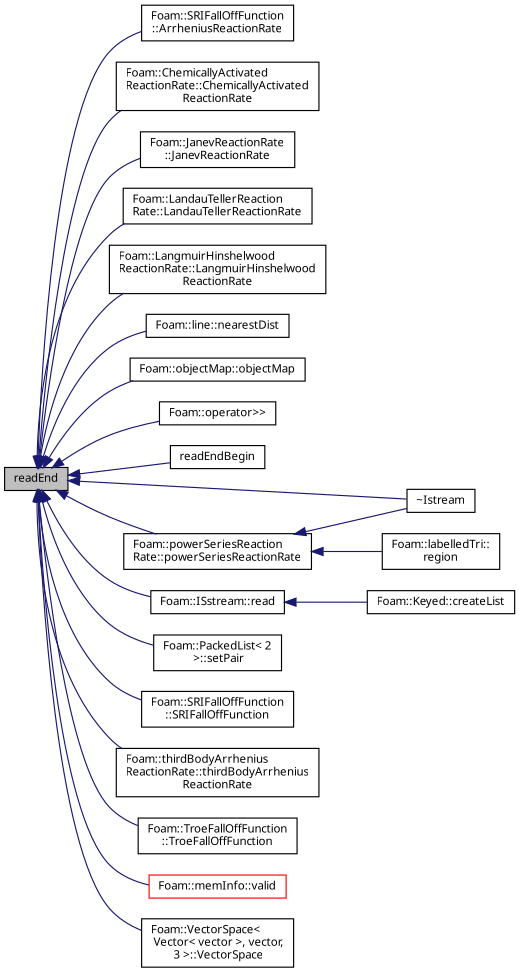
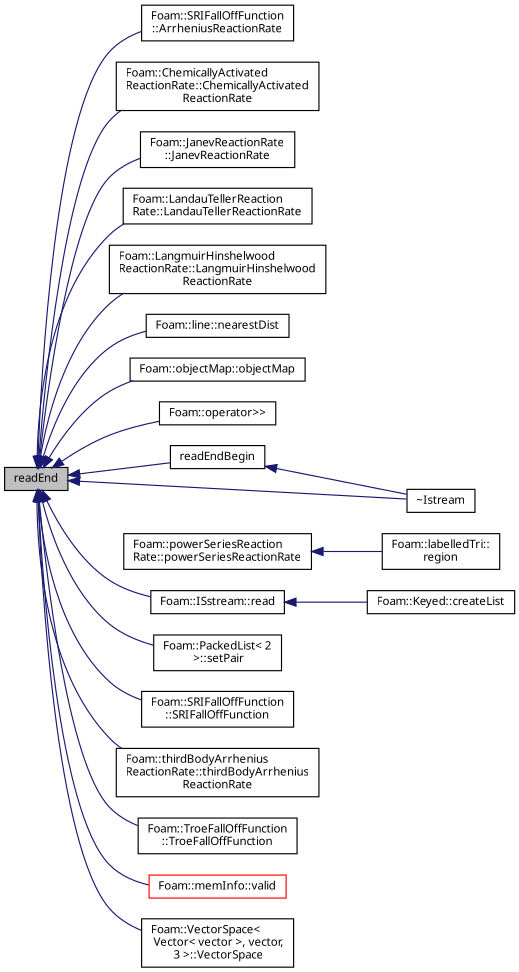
  digraph {
    fontname="Noto Sans"
    rankdir=LR
    node [color=black fontname="Noto Sans" fontsize=10 shape=record]
    edge [color=midnightblue dir=back fontname="Noto Sans" fontsize=10 labelfontname=FreeSans labelfontsize=10 style=solid]
    n1 [fillcolor=grey75 fontcolor=black height=0.2 label=readEnd style=filled width=0.4]
    n2 [height=0.2 label="Foam::SRIFallOffFunction\l::ArrheniusReactionRate" width=0.4]
    n3 [height=0.2 label="Foam::ChemicallyActivated\lReactionRate::ChemicallyActivated\lReactionRate" width=0.4]
    n4 [height=0.2 label="Foam::JanevReactionRate\l::JanevReactionRate" width=0.4]
    n5 [height=0.2 label="Foam::LandauTellerReaction\lRate::LandauTellerReactionRate" width=0.4]
    n6 [height=0.2 label="Foam::LangmuirHinshelwood\lReactionRate::LangmuirHinshelwood\lReactionRate" width=0.4]
    n7 [height=0.2 label="Foam::line::nearestDist" width=0.4]
    n8 [height=0.2 label="Foam::objectMap::objectMap" width=0.4]
    n9 [height=0.2 label="Foam::operator\>\>" width=0.4]
    n10 [height=0.2 label="Foam::powerSeriesReaction\lRate::powerSeriesReactionRate" width=0.4]
    n11 [height=0.2 label="Foam::ISstream::read" width=0.4]
    n12 [height=0.2 label=readEndBegin width=0.4]
    n13 [height=0.2 label="~Istream" width=0.4]
    n14 [height=0.2 label="Foam::PackedList\< 2\l \>::setPair" width=0.4]
    n15 [height=0.2 label="Foam::SRIFallOffFunction\l::SRIFallOffFunction" width=0.4]
    n16 [height=0.2 label="Foam::thirdBodyArrhenius\lReactionRate::thirdBodyArrhenius\lReactionRate" width=0.4]
    n17 [height=0.2 label="Foam::TroeFallOffFunction\l::TroeFallOffFunction" width=0.4]
    n18 [color=red height=0.2 label="Foam::memInfo::valid" width=0.4]
    n19 [height=0.2 label="Foam::VectorSpace\<\l Vector\< vector \>, vector,\l 3 \>::VectorSpace" width=0.4]
    n20 [height=0.2 label="Foam::Keyed::createList" width=0.4]
    n21 [height=0.2 label="Foam::labelledTri::\lregion" width=0.4]
    n1 -> n2
    n1 -> n3
    n1 -> n4
    n1 -> n5
    n1 -> n6
    n1 -> n7
    n1 -> n8
    n1 -> n9
-   n1 -> n10
    n1 -> n11
    n1 -> n12
    n1 -> n13
    n1 -> n14
    n1 -> n15
    n1 -> n16
    n1 -> n17
    n1 -> n18
    n1 -> n19
    n10 -> n21
    n11 -> n20
-   n10 -> n13
+   n12 -> n13
  }
